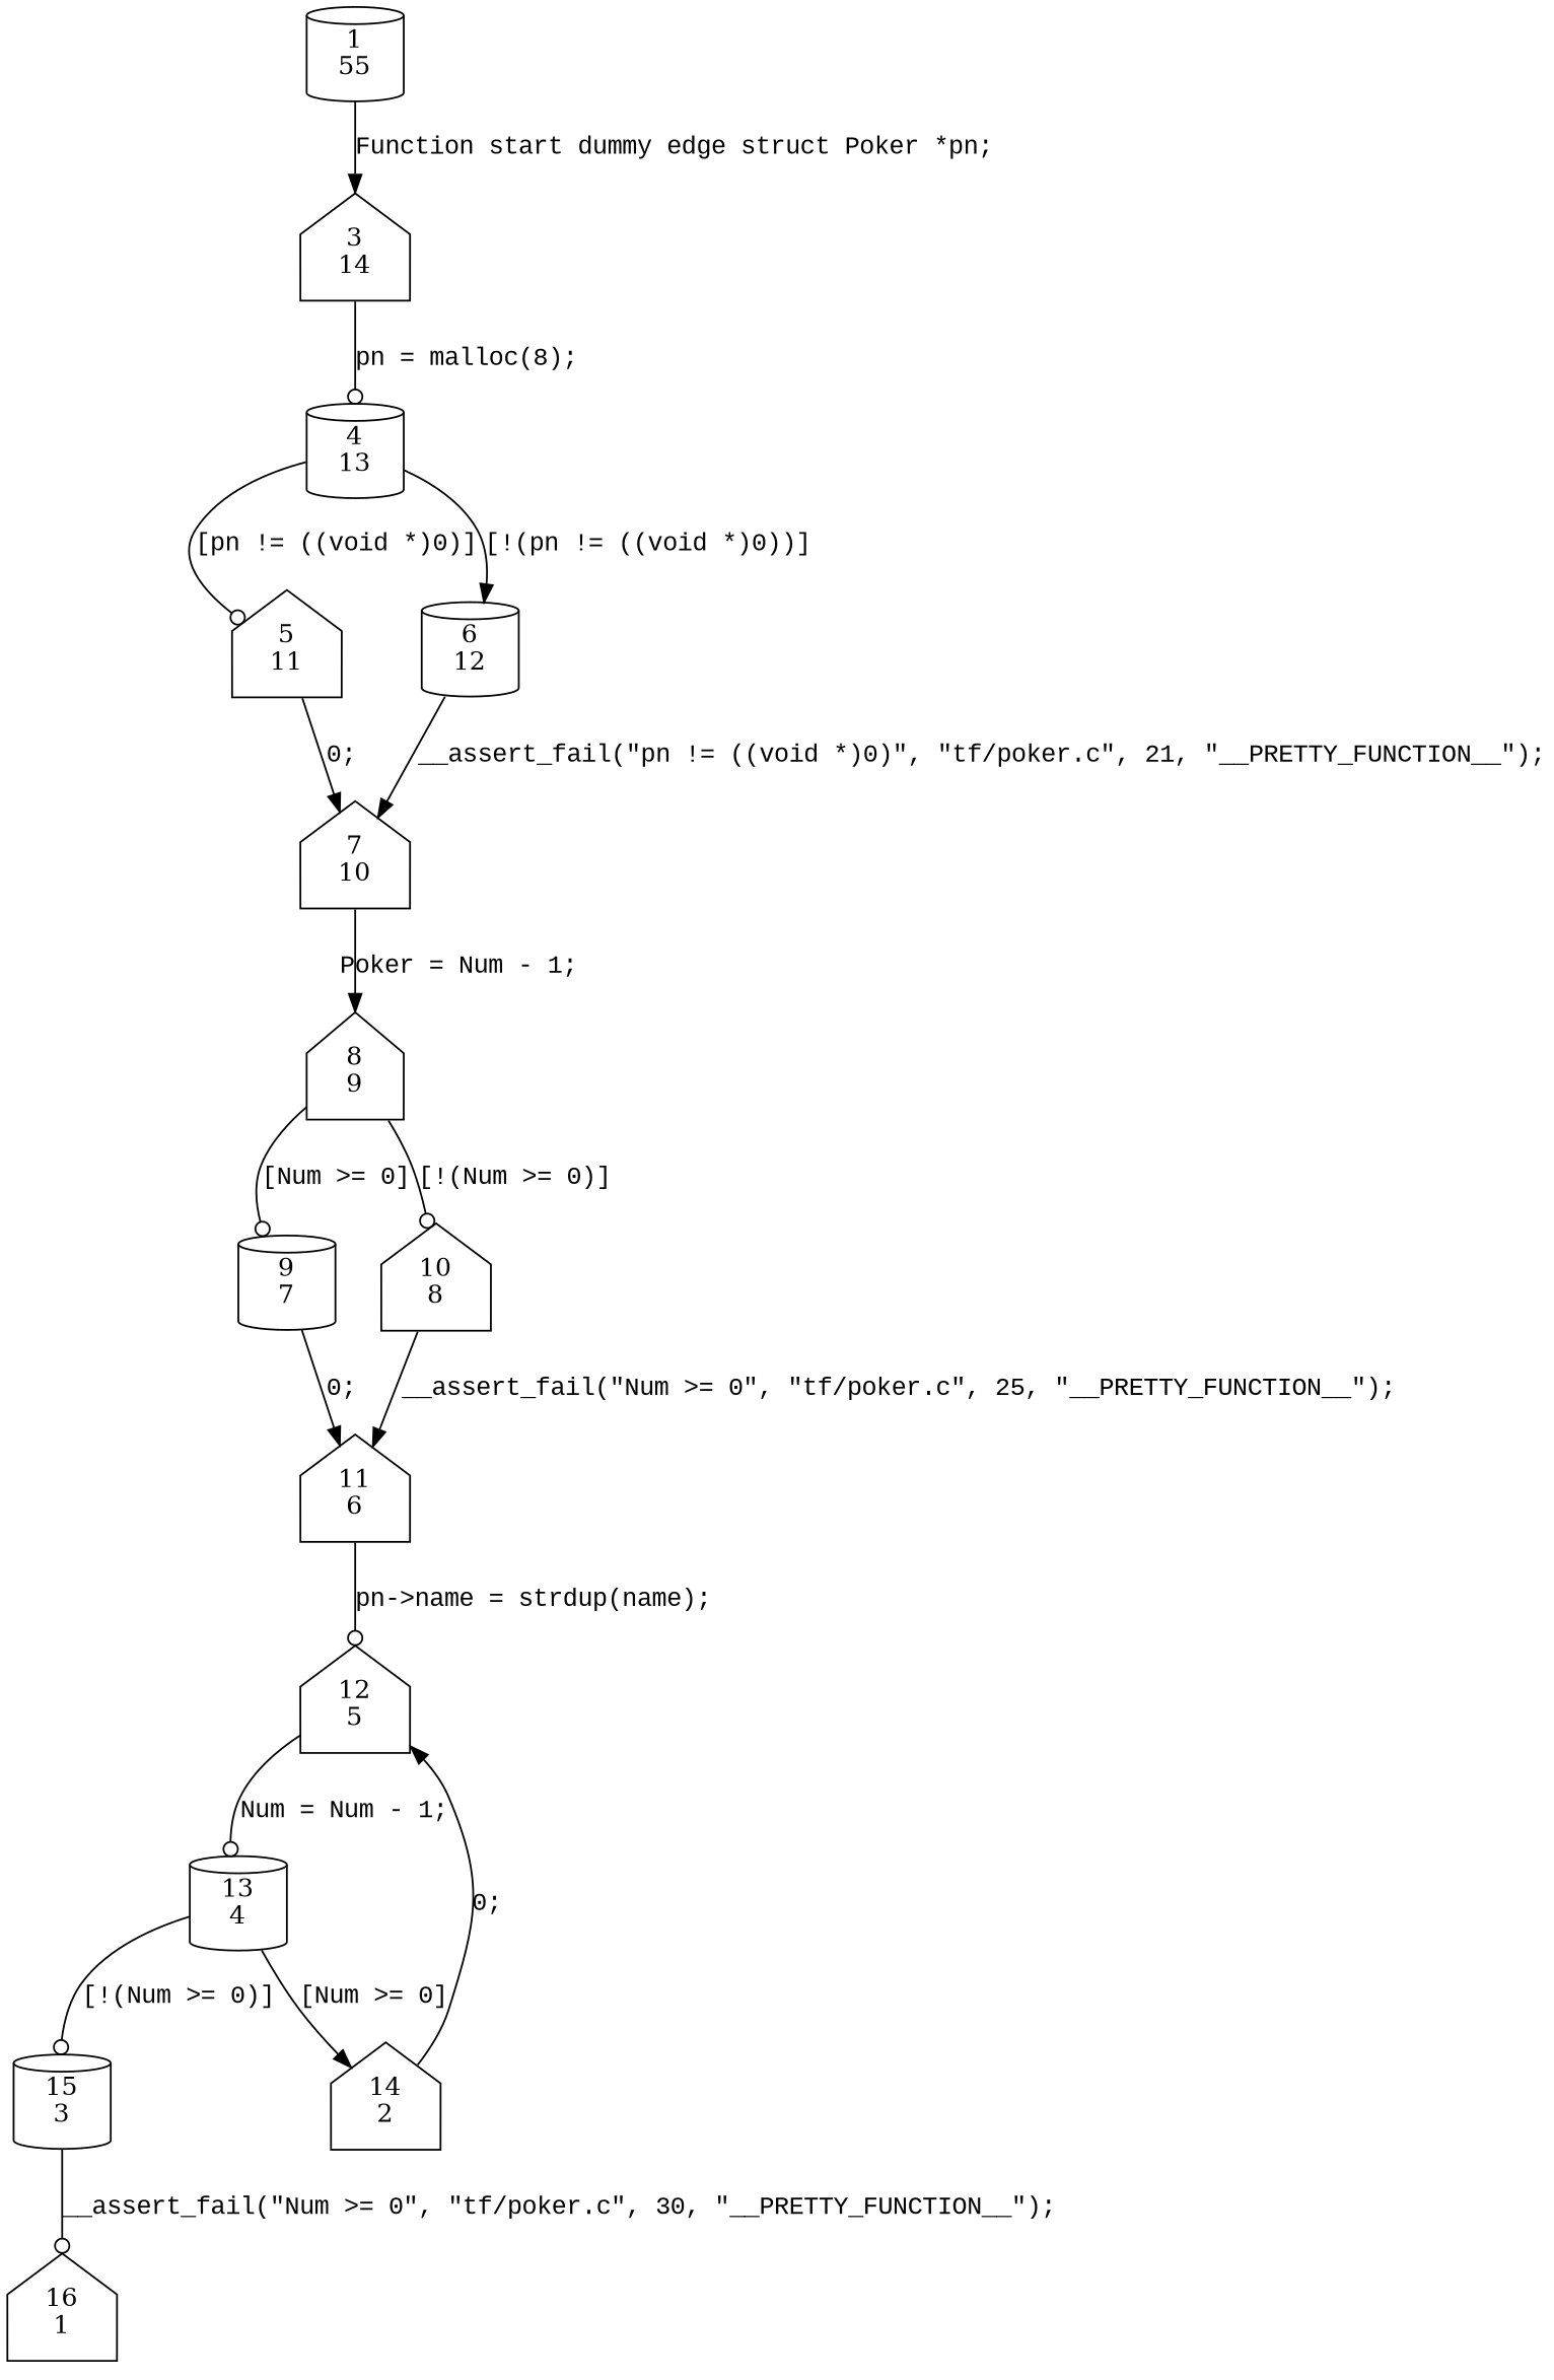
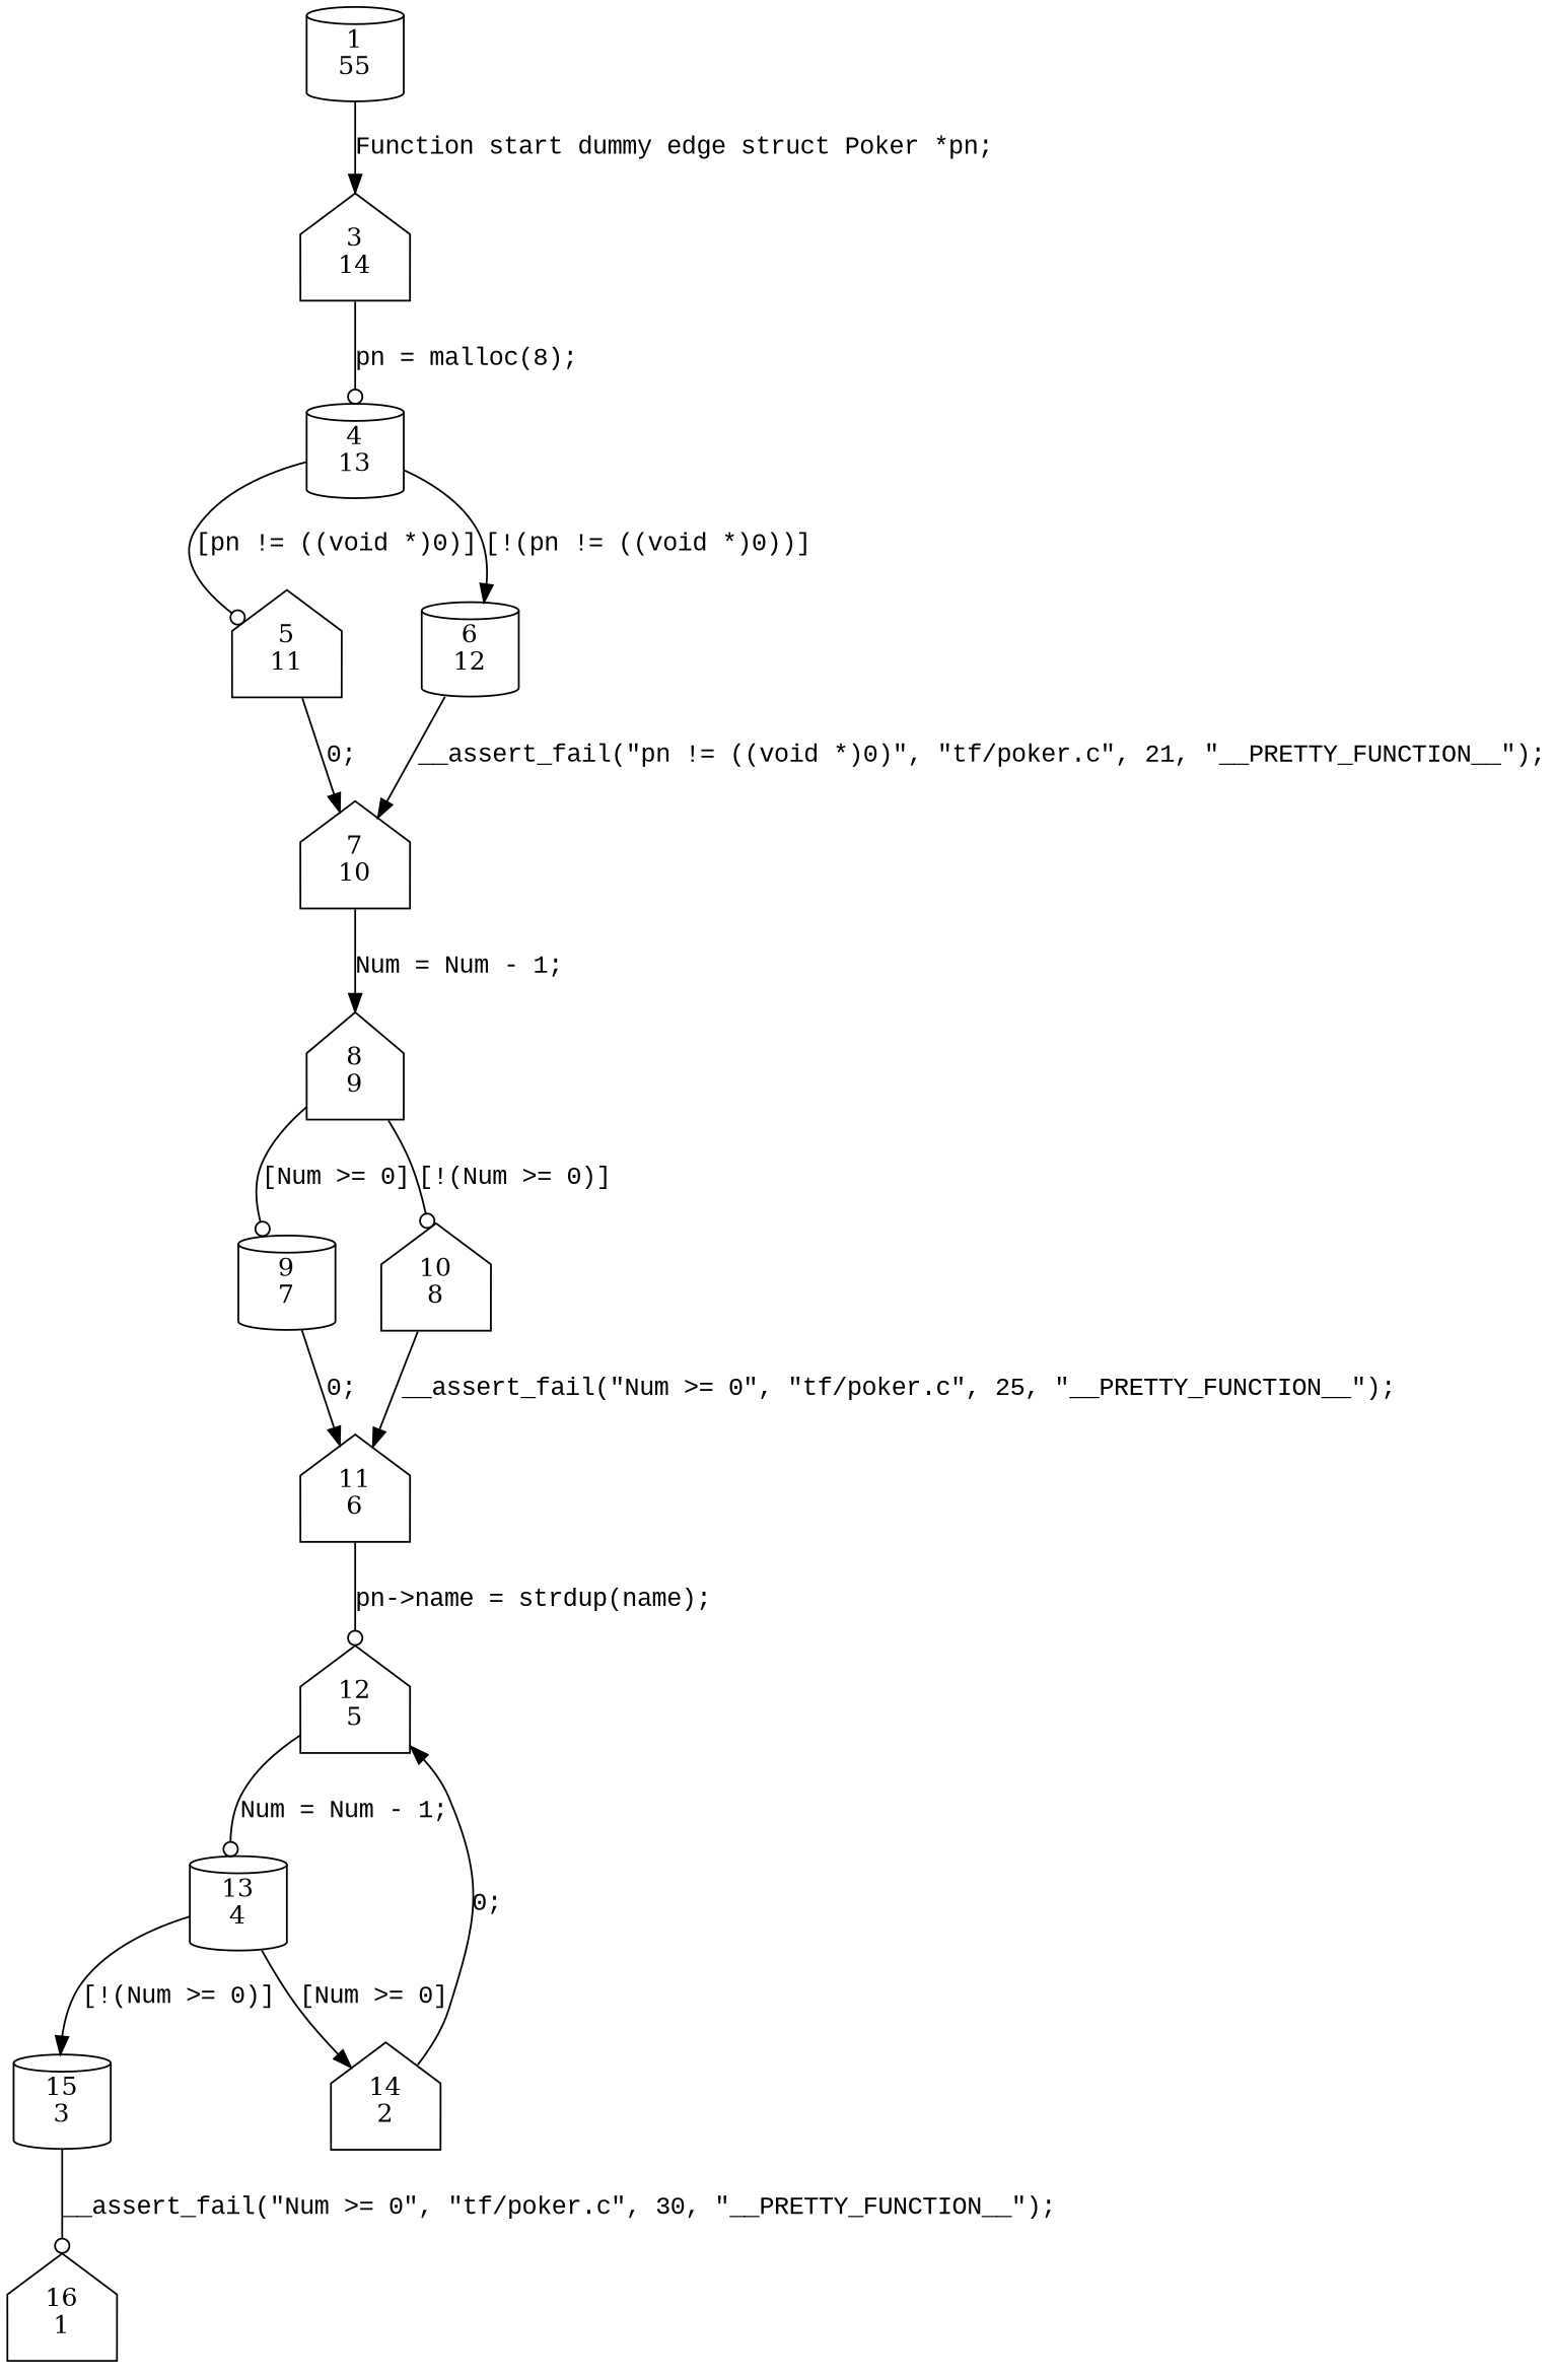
  digraph {
    node [shape=house]
    edge [arrowhead=normal fontname="Courier New"]
    n1 [label="1\n55" shape=cylinder]
    n2 [label="3\n14"]
    n3 [label="4\n13" shape=cylinder]
    n4 [label="5\n11"]
    n5 [label="6\n12" shape=cylinder]
    n6 [label="7\n10"]
    n7 [label="8\n9"]
    n8 [label="9\n7" shape=cylinder]
    n9 [label="10\n8"]
    n10 [label="11\n6"]
    n11 [label="12\n5"]
    n12 [label="13\n4" shape=cylinder]
    n13 [label="14\n2"]
    n14 [label="15\n3" shape=cylinder]
    n15 [label="16\n1"]
    n1 -> n2 [label="Function start dummy edge struct Poker *pn;"]
    n2 -> n3 [arrowhead=odot label="pn = malloc(8);"]
    n3 -> n4 [arrowhead=odot label="[pn != ((void *)0)]"]
    n3 -> n5 [label="[!(pn != ((void *)0))]"]
    n4 -> n6 [label="0;"]
    n5 -> n6 [label="__assert_fail(\"pn != ((void *)0)\", \"tf/poker.c\", 21, \"__PRETTY_FUNCTION__\");"]
-   n6 -> n7 [label="Poker = Num - 1;"]
+   n6 -> n7 [label="Num = Num - 1;"]
    n7 -> n8 [arrowhead=odot label="[Num >= 0]"]
    n7 -> n9 [arrowhead=odot label="[!(Num >= 0)]"]
    n8 -> n10 [label="0;"]
    n9 -> n10 [label="__assert_fail(\"Num >= 0\", \"tf/poker.c\", 25, \"__PRETTY_FUNCTION__\");"]
    n10 -> n11 [arrowhead=odot label="pn->name = strdup(name);"]
    n11 -> n12 [arrowhead=odot label="Num = Num - 1;"]
    n12 -> n13 [label="[Num >= 0]"]
-   n12 -> n14 [arrowhead=odot label="[!(Num >= 0)]"]
+   n12 -> n14 [label="[!(Num >= 0)]"]
    n13 -> n11 [label="0;"]
    n14 -> n15 [arrowhead=odot label="__assert_fail(\"Num >= 0\", \"tf/poker.c\", 30, \"__PRETTY_FUNCTION__\");"]
  }
